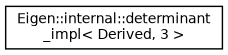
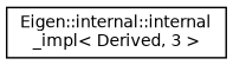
  digraph {
    rankdir=LR
-   n1 [color=black fillcolor=white fontname=Helvetica fontsize=10 height=0.2 label="Eigen::internal::determinant\l_impl\< Derived, 3 \>" shape=record style=filled width=0.4]
+   n1 [color=black fillcolor=white fontname=Helvetica fontsize=10 height=0.2 label="Eigen::internal::internal\l_impl\< Derived, 3 \>" shape=record style=filled width=0.4]
  }
